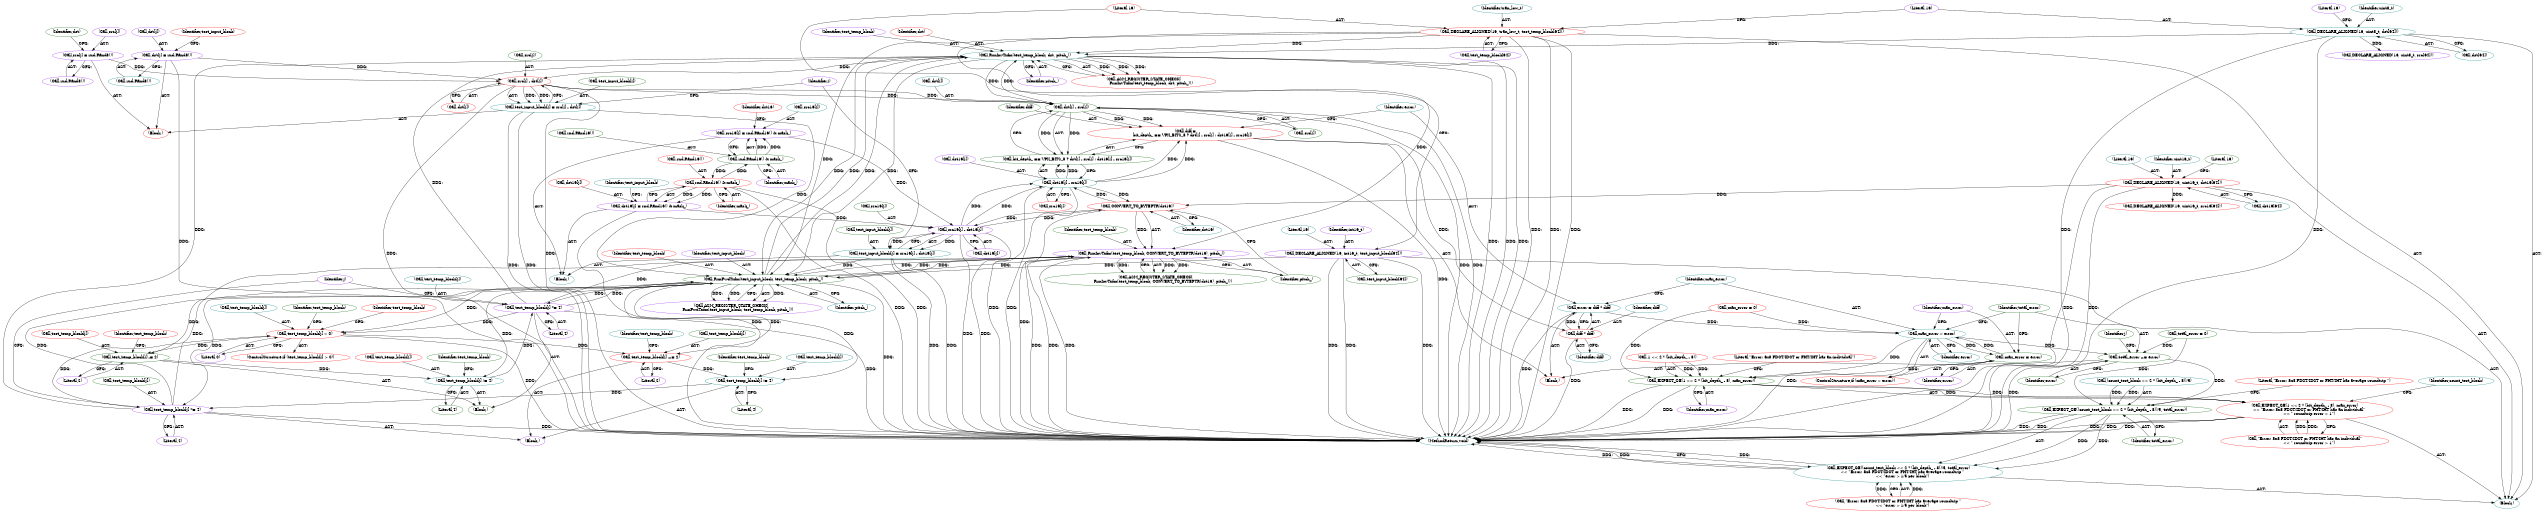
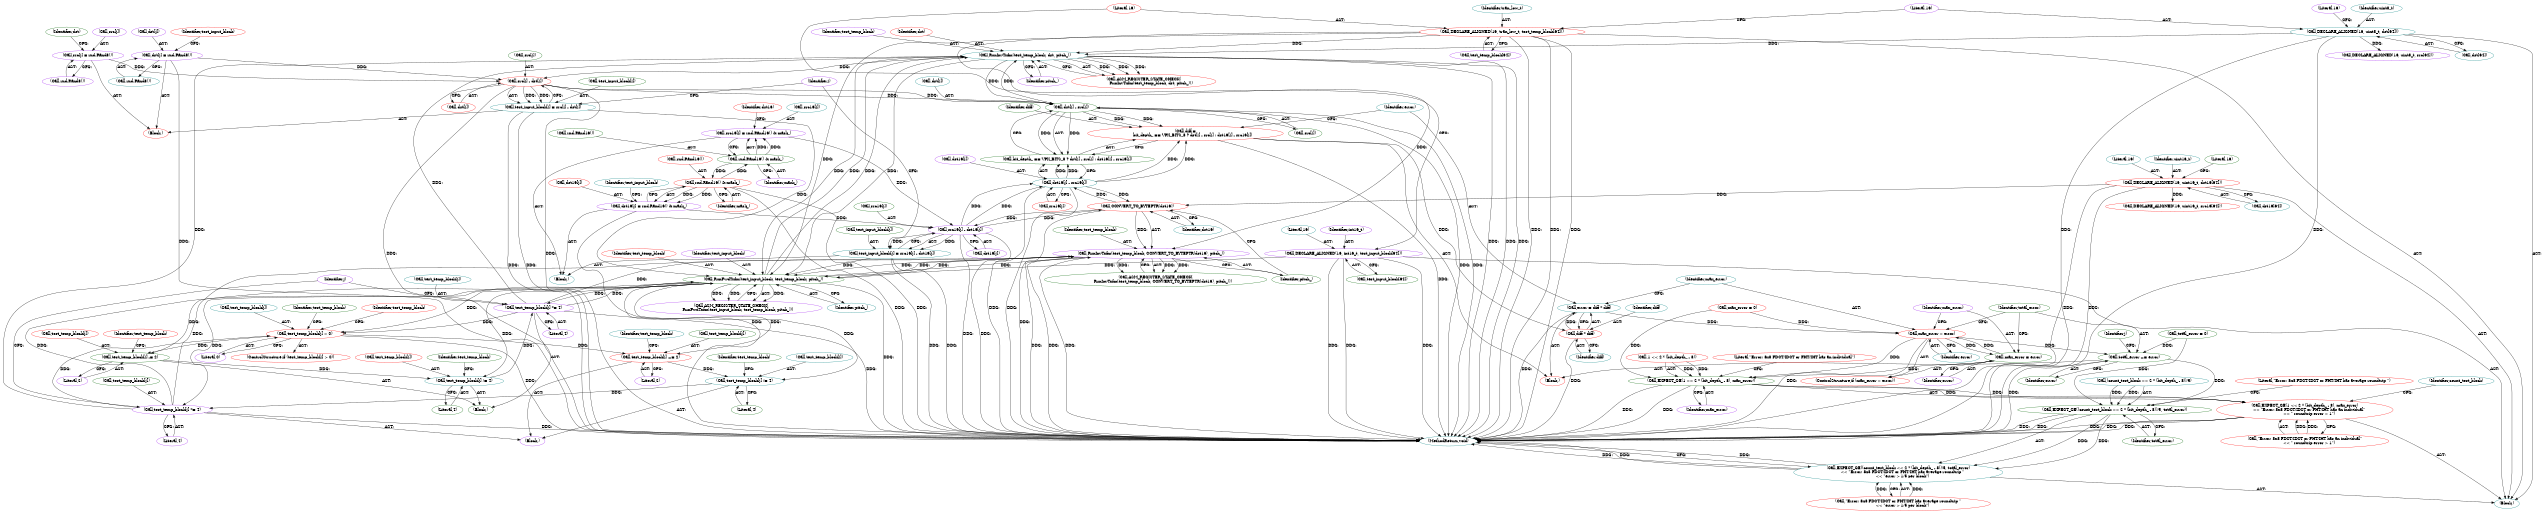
  digraph {
    node [color=red]
    n1 [color=teal label="(Call,error = diff * diff)"]
    n2 [label="(Call,diff * diff)"]
-   n3 [color=teal label="(Call,max_error < error)"]
+   n3 [label="(Call,max_error < error)"]
    n4 [color=teal label="(MethodReturn,void)"]
    n5 [label="(Block,)"]
    n6 [color=teal label="(Identifier,diff)"]
    n7 [color=darkgreen label="(Call,max_error = error)"]
    n8 [color=darkgreen label="(Call,EXPECT_GE(1 << 2 * (bit_depth_ - 8), max_error))"]
    n9 [color=darkgreen label="(Call,total_error += error)"]
    n10 [label="(ControlStructure,if (max_error < error))"]
    n11 [color=teal label="(Identifier,error)"]
    n12 [color=teal label="(Call,EXPECT_GE((count_test_block << 2 * (bit_depth_ - 8))/5, total_error)\n       << \"Error: 8x8 FDCT/IDCT or FHT/IHT has average roundtrip \"\n       << \"error > 1/5 per block\")"]
    n13 [label="(Call,diff =\n            bit_depth_ == VPX_BITS_8 ? dst[j] - src[j] : dst16[j] - src16[j])"]
    n14 [color=darkgreen label="(Call,bit_depth_ == VPX_BITS_8 ? dst[j] - src[j] : dst16[j] - src16[j])"]
    n15 [color=darkgreen label="(Call,dst[j] - src[j])"]
    n16 [color=teal label="(Call,dst16[j] - src16[j])"]
    n17 [color=teal label="(Call,RunInvTxfm(test_temp_block, dst, pitch_))"]
    n18 [color=darkgreen label="(Call,src[j])"]
    n19 [color=darkgreen label="(Call,RunFwdTxfm(test_input_block, test_temp_block, pitch_))"]
    n20 [label="(Call,src[j] - dst[j])"]
    n21 [color=purple label="(Identifier,pitch_)"]
    n22 [label="(Call,ASM_REGISTER_STATE_CHECK(\n            RunInvTxfm(test_temp_block, dst, pitch_)))"]
    n23 [color=purple label="(Call,RunInvTxfm(test_temp_block, CONVERT_TO_BYTEPTR(dst16), pitch_))"]
    n24 [color=purple label="(Call,test_temp_block[j] *= 4)"]
    n25 [label="(Call,test_temp_block[j] > 0)"]
    n26 [color=teal label="(Call,test_temp_block[j] /= 4)"]
    n27 [color=darkgreen label="(Call,test_temp_block[j] -= 2)"]
    n28 [color=purple label="(Call,test_temp_block[j] *= 4)"]
    n29 [color=teal label="(Call,test_temp_block[j] /= 4)"]
    n30 [label="(Call,test_temp_block[j] += 2)"]
    n31 [color=purple label="(Call,ASM_REGISTER_STATE_CHECK(\n           RunFwdTxfm(test_input_block, test_temp_block, pitch_)))"]
    n32 [color=teal label="(Identifier,pitch_)"]
    n33 [color=teal label="(Call,test_input_block[j] = src[j] - dst[j])"]
    n34 [label="(Call,dst[j])"]
    n35 [label="(Call,DECLARE_ALIGNED(16, tran_low_t, test_temp_block[64]))"]
    n36 [color=teal label="(Block,)"]
    n37 [color=purple label="(Call,test_temp_block[64])"]
    n38 [color=darkgreen label="(Identifier,pitch_)"]
    n39 [color=darkgreen label="(Call,ASM_REGISTER_STATE_CHECK(\n            RunInvTxfm(test_temp_block, CONVERT_TO_BYTEPTR(dst16), pitch_)))"]
    n40 [color=darkgreen label="(Block,)"]
    n41 [color=purple label="(Literal,4)"]
    n42 [color=purple label="(Literal,0)"]
    n43 [label="(ControlStructure,if (test_temp_block[j] > 0))"]
    n44 [color=darkgreen label="(Literal,4)"]
    n45 [color=purple label="(Literal,2)"]
    n46 [color=purple label="(Literal,4)"]
    n47 [color=purple label="(Block,)"]
    n48 [color=darkgreen label="(Literal,4)"]
    n49 [color=purple label="(Literal,2)"]
    n50 [label="(Block,)"]
    n51 [color=purple label="(Call,src[j] = rnd.Rand8())"]
    n52 [color=purple label="(Call,rnd.Rand8())"]
    n53 [color=purple label="(Call,dst[j] = rnd.Rand8())"]
    n54 [color=teal label="(Call,rnd.Rand8())"]
    n55 [color=teal label="(Call,test_input_block[j] = src16[j] - dst16[j])"]
    n56 [color=purple label="(Call,src16[j] - dst16[j])"]
    n57 [color=teal label="(Block,)"]
    n58 [label="(Call,CONVERT_TO_BYTEPTR(dst16))"]
    n59 [color=purple label="(Call,dst16[j])"]
    n60 [color=teal label="(Identifier,dst16)"]
    n61 [label="(Call,src16[j])"]
    n62 [color=purple label="(Call,src16[j] = rnd.Rand16() & mask_)"]
    n63 [color=darkgreen label="(Call,rnd.Rand16() & mask_)"]
    n64 [label="(Call,rnd.Rand16() & mask_)"]
    n65 [color=purple label="(Identifier,mask_)"]
    n66 [color=purple label="(Call,dst16[j] = rnd.Rand16() & mask_)"]
    n67 [label="(Identifier,mask_)"]
    n68 [label="(Call,DECLARE_ALIGNED(16, uint16_t, dst16[64]))"]
    n69 [label="(Call,DECLARE_ALIGNED(16, uint16_t, src16[64]))"]
    n70 [color=teal label="(Call,dst16[64])"]
    n71 [color=purple label="(Call,DECLARE_ALIGNED(16, int16_t, test_input_block[64]))"]
    n72 [color=darkgreen label="(Call,test_input_block[64])"]
    n73 [color=teal label="(Call,DECLARE_ALIGNED(16, uint8_t, dst[64]))"]
    n74 [color=purple label="(Call,DECLARE_ALIGNED(16, uint8_t, src[64]))"]
    n75 [color=teal label="(Call,dst[64])"]
    n76 [color=purple label="(Identifier,error)"]
    n77 [label="(Call,EXPECT_GE(1 << 2 * (bit_depth_ - 8), max_error)\n       << \"Error: 8x8 FDCT/IDCT or FHT/IHT has an individual\"\n       << \" roundtrip error > 1\")"]
    n78 [color=purple label="(Identifier,max_error)"]
    n79 [color=darkgreen label="(Call,EXPECT_GE((count_test_block << 2 * (bit_depth_ - 8))/5, total_error))"]
    n80 [color=darkgreen label="(Identifier,error)"]
    n81 [label="(Call,\"Error: 8x8 FDCT/IDCT or FHT/IHT has an individual\"\n       << \" roundtrip error > 1\")"]
    n82 [color=darkgreen label="(Identifier,total_error)"]
    n83 [label="(Call,\"Error: 8x8 FDCT/IDCT or FHT/IHT has average roundtrip \"\n       << \"error > 1/5 per block\")"]
    n84 [label="(Identifier,test_input_block)"]
    n85 [color=darkgreen label="(Identifier,test_temp_block)"]
    n86 [color=teal label="(Identifier,test_temp_block)"]
    n87 [color=darkgreen label="(Call,test_input_block[j])"]
    n88 [color=purple label="(Identifier,max_error)"]
    n89 [color=purple label="(Call,src[j])"]
    n90 [color=darkgreen label="(Call,src[j])"]
    n91 [color=darkgreen label="(Call,test_temp_block[j])"]
    n92 [color=darkgreen label="(Call,test_input_block[j])"]
    n93 [label="(Call,1 << 2 * (bit_depth_ - 8))"]
    n94 [color=teal label="(Call,dst[j])"]
    n95 [color=teal label="(Identifier,max_error)"]
    n96 [color=darkgreen label="(Literal,16)"]
    n97 [color=teal label="(Call,test_temp_block[j])"]
    n98 [color=teal label="(Call,test_temp_block[j])"]
    n99 [color=darkgreen label="(Identifier,diff)"]
    n100 [color=teal label="(Literal,16)"]
    n101 [color=darkgreen label="(Call,test_temp_block[j])"]
    n102 [color=teal label="(Identifier,diff)"]
    n103 [color=purple label="(Identifier,test_temp_block)"]
    n104 [color=teal label="(Identifier,count_test_block)"]
    n105 [color=teal label="(Identifier,error)"]
    n106 [color=darkgreen label="(Identifier,total_error)"]
    n107 [color=darkgreen label="(Call,rnd.Rand16())"]
    n108 [color=teal label="(Identifier,tran_low_t)"]
    n109 [color=purple label="(Call,dst[j])"]
    n110 [label="(Identifier,test_temp_block)"]
    n111 [label="(Identifier,dst)"]
    n112 [color=teal label="(Identifier,test_input_block)"]
    n113 [color=darkgreen label="(Identifier,test_temp_block)"]
    n114 [label="(Call,rnd.Rand16())"]
    n115 [color=purple label="(Identifier,j)"]
    n116 [color=darkgreen label="(Call,src16[j])"]
    n117 [color=purple label="(Literal,16)"]
    n118 [color=darkgreen label="(Call,total_error = 0)"]
    n119 [label="(Identifier,dst16)"]
    n120 [color=darkgreen label="(Identifier,j)"]
    n121 [color=teal label="(Identifier,uint16_t)"]
    n122 [color=teal label="(Literal,16)"]
    n123 [label="(Literal,\"Error: 8x8 FDCT/IDCT or FHT/IHT has average roundtrip \")"]
    n124 [label="(Call,test_temp_block[j])"]
    n125 [label="(Identifier,test_temp_block)"]
    n126 [color=darkgreen label="(Identifier,dst)"]
    n127 [label="(Call,max_error = 0)"]
    n128 [color=purple label="(Literal,16)"]
    n129 [label="(Literal,\"Error: 8x8 FDCT/IDCT or FHT/IHT has an individual\")"]
    n130 [label="(Call,dst16[j])"]
    n131 [color=purple label="(Identifier,test_input_block)"]
    n132 [label="(Call,test_temp_block[j])"]
    n133 [color=teal label="(Call,src16[j])"]
    n134 [color=darkgreen label="(Identifier,test_temp_block)"]
    n135 [color=teal label="(Call,test_temp_block[j])"]
    n136 [label="(Literal,16)"]
    n137 [color=darkgreen label="(Identifier,test_temp_block)"]
    n138 [color=teal label="(Call,(count_test_block << 2 * (bit_depth_ - 8))/5)"]
    n139 [label="(Identifier,test_temp_block)"]
    n140 [color=teal label="(Identifier,uint8_t)"]
    n141 [color=purple label="(Identifier,j)"]
    n142 [color=purple label="(Identifier,int16_t)"]
    n143 [color=purple label="(Call,dst16[j])"]
    n1 -> n2 [label="CFG: "]
    n1 -> n3 [label="DDG: "]
    n1 -> n4 [label="DDG: "]
    n1 -> n5 [label="AST: "]
    n2 -> n1 [label="AST: "]
    n2 -> n1 [label="DDG: "]
    n2 -> n4 [label="DDG: "]
    n2 -> n6 [label="CFG: "]
    n3 -> n4 [label="DDG: "]
    n3 -> n7 [label="DDG: "]
    n3 -> n8 [label="DDG: "]
    n3 -> n9 [label="DDG: "]
    n3 -> n10 [label="AST: "]
    n3 -> n11 [label="CFG: "]
    n4 -> n12 [label="CFG: "]
    n6 -> n2 [label="AST: "]
    n7 -> n3 [label="DDG: "]
    n7 -> n8 [label="DDG: "]
    n7 -> n10 [label="AST: "]
    n7 -> n76 [label="CFG: "]
    n8 -> n4 [label="DDG: "]
    n8 -> n4 [label="DDG: "]
    n8 -> n77 [label="AST: "]
    n8 -> n77 [label="DDG: "]
    n8 -> n77 [label="DDG: "]
    n8 -> n78 [label="CFG: "]
    n9 -> n4 [label="DDG: "]
    n9 -> n5 [label="AST: "]
    n9 -> n79 [label="DDG: "]
    n9 -> n80 [label="CFG: "]
    n11 -> n3 [label="AST: "]
    n12 -> n4 [label="DDG: "]
    n12 -> n4 [label="DDG: "]
    n12 -> n4 [label="DDG: "]
    n12 -> n36 [label="AST: "]
    n12 -> n83 [label="CFG: "]
    n13 -> n2 [label="DDG: "]
    n13 -> n4 [label="DDG: "]
    n13 -> n5 [label="AST: "]
    n13 -> n14 [label="CFG: "]
    n14 -> n13 [label="AST: "]
    n14 -> n15 [label="CFG: "]
    n14 -> n16 [label="CFG: "]
    n15 -> n4 [label="DDG: "]
    n15 -> n4 [label="DDG: "]
    n15 -> n13 [label="DDG: "]
    n15 -> n13 [label="DDG: "]
    n15 -> n14 [label="AST: "]
    n15 -> n14 [label="DDG: "]
    n15 -> n14 [label="DDG: "]
    n15 -> n17 [label="DDG: "]
    n15 -> n18 [label="CFG: "]
    n16 -> n4 [label="DDG: "]
    n16 -> n4 [label="DDG: "]
    n16 -> n13 [label="DDG: "]
    n16 -> n13 [label="DDG: "]
    n16 -> n14 [label="AST: "]
    n16 -> n14 [label="DDG: "]
    n16 -> n14 [label="DDG: "]
    n16 -> n58 [label="DDG: "]
    n16 -> n61 [label="CFG: "]
    n17 -> n4 [label="DDG: "]
    n17 -> n4 [label="DDG: "]
    n17 -> n4 [label="DDG: "]
    n17 -> n15 [label="DDG: "]
    n17 -> n19 [label="DDG: "]
    n17 -> n19 [label="DDG: "]
    n17 -> n20 [label="DDG: "]
    n17 -> n21 [label="CFG: "]
    n17 -> n22 [label="AST: "]
    n17 -> n22 [label="DDG: "]
    n17 -> n22 [label="DDG: "]
    n17 -> n22 [label="DDG: "]
    n18 -> n15 [label="AST: "]
    n19 -> n4 [label="DDG: "]
    n19 -> n17 [label="DDG: "]
    n19 -> n17 [label="DDG: "]
    n19 -> n23 [label="DDG: "]
    n19 -> n23 [label="DDG: "]
    n19 -> n24 [label="DDG: "]
    n19 -> n25 [label="DDG: "]
    n19 -> n26 [label="DDG: "]
    n19 -> n27 [label="DDG: "]
    n19 -> n28 [label="DDG: "]
    n19 -> n29 [label="DDG: "]
    n19 -> n30 [label="DDG: "]
    n19 -> n31 [label="AST: "]
    n19 -> n31 [label="DDG: "]
    n19 -> n31 [label="DDG: "]
    n19 -> n31 [label="DDG: "]
    n19 -> n32 [label="CFG: "]
    n20 -> n4 [label="DDG: "]
    n20 -> n4 [label="DDG: "]
    n20 -> n15 [label="DDG: "]
    n20 -> n15 [label="DDG: "]
    n20 -> n33 [label="AST: "]
    n20 -> n33 [label="DDG: "]
    n20 -> n33 [label="DDG: "]
    n20 -> n34 [label="CFG: "]
    n21 -> n17 [label="AST: "]
    n22 -> n17 [label="CFG: "]
    n23 -> n4 [label="DDG: "]
    n23 -> n4 [label="DDG: "]
    n23 -> n4 [label="DDG: "]
    n23 -> n19 [label="DDG: "]
    n23 -> n19 [label="DDG: "]
    n23 -> n38 [label="CFG: "]
    n23 -> n39 [label="AST: "]
    n23 -> n39 [label="DDG: "]
    n23 -> n39 [label="DDG: "]
    n23 -> n39 [label="DDG: "]
    n24 -> n4 [label="DDG: "]
    n24 -> n17 [label="DDG: "]
    n24 -> n19 [label="DDG: "]
    n24 -> n23 [label="DDG: "]
    n24 -> n25 [label="DDG: "]
    n24 -> n40 [label="AST: "]
    n24 -> n41 [label="CFG: "]
    n25 -> n4 [label="DDG: "]
    n25 -> n27 [label="DDG: "]
    n25 -> n30 [label="DDG: "]
    n25 -> n42 [label="CFG: "]
    n25 -> n43 [label="AST: "]
    n26 -> n24 [label="DDG: "]
    n26 -> n40 [label="AST: "]
    n26 -> n44 [label="CFG: "]
    n27 -> n26 [label="DDG: "]
    n27 -> n40 [label="AST: "]
    n27 -> n45 [label="CFG: "]
    n28 -> n4 [label="DDG: "]
    n28 -> n17 [label="DDG: "]
    n28 -> n19 [label="DDG: "]
    n28 -> n23 [label="DDG: "]
    n28 -> n25 [label="DDG: "]
    n28 -> n46 [label="CFG: "]
    n28 -> n47 [label="AST: "]
    n29 -> n28 [label="DDG: "]
    n29 -> n47 [label="AST: "]
    n29 -> n48 [label="CFG: "]
    n30 -> n29 [label="DDG: "]
    n30 -> n47 [label="AST: "]
    n30 -> n49 [label="CFG: "]
    n31 -> n19 [label="CFG: "]
    n32 -> n19 [label="AST: "]
    n33 -> n4 [label="DDG: "]
    n33 -> n4 [label="DDG: "]
    n33 -> n19 [label="DDG: "]
    n33 -> n20 [label="CFG: "]
    n33 -> n50 [label="AST: "]
    n34 -> n20 [label="AST: "]
    n35 -> n4 [label="DDG: "]
    n35 -> n4 [label="DDG: "]
    n35 -> n4 [label="DDG: "]
    n35 -> n17 [label="DDG: "]
    n35 -> n19 [label="DDG: "]
    n35 -> n23 [label="DDG: "]
    n35 -> n36 [label="AST: "]
    n35 -> n37 [label="CFG: "]
    n37 -> n35 [label="AST: "]
    n38 -> n23 [label="AST: "]
    n38 -> n58 [label="CFG: "]
    n39 -> n23 [label="CFG: "]
    n41 -> n24 [label="AST: "]
    n42 -> n25 [label="AST: "]
    n44 -> n26 [label="AST: "]
    n45 -> n27 [label="AST: "]
    n46 -> n28 [label="AST: "]
    n48 -> n29 [label="AST: "]
    n49 -> n30 [label="AST: "]
    n51 -> n20 [label="DDG: "]
    n51 -> n50 [label="AST: "]
    n51 -> n52 [label="CFG: "]
    n52 -> n51 [label="AST: "]
    n53 -> n4 [label="DDG: "]
    n53 -> n20 [label="DDG: "]
    n53 -> n50 [label="AST: "]
    n53 -> n54 [label="CFG: "]
    n54 -> n53 [label="AST: "]
    n55 -> n4 [label="DDG: "]
    n55 -> n4 [label="DDG: "]
    n55 -> n19 [label="DDG: "]
    n55 -> n56 [label="CFG: "]
    n55 -> n57 [label="AST: "]
    n56 -> n4 [label="DDG: "]
    n56 -> n4 [label="DDG: "]
    n56 -> n16 [label="DDG: "]
    n56 -> n16 [label="DDG: "]
    n56 -> n55 [label="AST: "]
    n56 -> n55 [label="DDG: "]
    n56 -> n55 [label="DDG: "]
    n56 -> n58 [label="DDG: "]
    n56 -> n59 [label="CFG: "]
    n58 -> n4 [label="DDG: "]
    n58 -> n16 [label="DDG: "]
    n58 -> n23 [label="AST: "]
    n58 -> n23 [label="DDG: "]
    n58 -> n56 [label="DDG: "]
    n58 -> n60 [label="CFG: "]
    n59 -> n56 [label="AST: "]
    n60 -> n58 [label="AST: "]
    n61 -> n16 [label="AST: "]
    n62 -> n56 [label="DDG: "]
    n62 -> n57 [label="AST: "]
    n62 -> n63 [label="CFG: "]
    n63 -> n62 [label="AST: "]
    n63 -> n62 [label="DDG: "]
    n63 -> n62 [label="DDG: "]
    n63 -> n64 [label="DDG: "]
    n63 -> n65 [label="CFG: "]
    n64 -> n4 [label="DDG: "]
    n64 -> n4 [label="DDG: "]
    n64 -> n63 [label="DDG: "]
    n64 -> n66 [label="AST: "]
    n64 -> n66 [label="DDG: "]
    n64 -> n66 [label="DDG: "]
    n64 -> n67 [label="CFG: "]
    n65 -> n63 [label="AST: "]
    n66 -> n4 [label="DDG: "]
    n66 -> n56 [label="DDG: "]
    n66 -> n57 [label="AST: "]
    n66 -> n64 [label="CFG: "]
    n67 -> n64 [label="AST: "]
    n68 -> n4 [label="DDG: "]
    n68 -> n4 [label="DDG: "]
    n68 -> n36 [label="AST: "]
    n68 -> n58 [label="DDG: "]
    n68 -> n69 [label="DDG: "]
    n68 -> n70 [label="CFG: "]
    n70 -> n68 [label="AST: "]
    n71 -> n4 [label="DDG: "]
    n71 -> n4 [label="DDG: "]
    n71 -> n4 [label="DDG: "]
    n71 -> n19 [label="DDG: "]
    n71 -> n36 [label="AST: "]
    n71 -> n72 [label="CFG: "]
    n72 -> n71 [label="AST: "]
    n73 -> n4 [label="DDG: "]
    n73 -> n4 [label="DDG: "]
    n73 -> n17 [label="DDG: "]
    n73 -> n36 [label="AST: "]
    n73 -> n74 [label="DDG: "]
    n73 -> n75 [label="CFG: "]
    n75 -> n73 [label="AST: "]
    n76 -> n7 [label="AST: "]
    n77 -> n4 [label="DDG: "]
    n77 -> n4 [label="DDG: "]
    n77 -> n4 [label="DDG: "]
    n77 -> n36 [label="AST: "]
    n77 -> n81 [label="CFG: "]
    n78 -> n8 [label="AST: "]
    n79 -> n4 [label="DDG: "]
    n79 -> n4 [label="DDG: "]
    n79 -> n12 [label="AST: "]
    n79 -> n12 [label="DDG: "]
    n79 -> n12 [label="DDG: "]
    n79 -> n82 [label="CFG: "]
    n80 -> n9 [label="AST: "]
    n81 -> n77 [label="AST: "]
    n81 -> n77 [label="DDG: "]
    n81 -> n77 [label="DDG: "]
    n82 -> n79 [label="AST: "]
    n83 -> n12 [label="AST: "]
    n83 -> n12 [label="DDG: "]
    n83 -> n12 [label="DDG: "]
    n84 -> n53 [label="CFG: "]
    n85 -> n23 [label="AST: "]
    n86 -> n30 [label="CFG: "]
    n87 -> n55 [label="AST: "]
    n88 -> n3 [label="CFG: "]
    n88 -> n7 [label="AST: "]
    n89 -> n51 [label="AST: "]
    n90 -> n20 [label="AST: "]
    n91 -> n28 [label="AST: "]
    n92 -> n33 [label="AST: "]
    n93 -> n8 [label="AST: "]
    n93 -> n8 [label="DDG: "]
    n93 -> n8 [label="DDG: "]
    n94 -> n15 [label="AST: "]
    n95 -> n1 [label="CFG: "]
    n95 -> n3 [label="AST: "]
    n96 -> n68 [label="CFG: "]
    n97 -> n29 [label="AST: "]
    n98 -> n24 [label="AST: "]
    n99 -> n13 [label="AST: "]
    n100 -> n68 [label="AST: "]
    n101 -> n30 [label="AST: "]
    n102 -> n2 [label="AST: "]
    n103 -> n17 [label="AST: "]
    n104 -> n77 [label="CFG: "]
    n105 -> n1 [label="AST: "]
    n105 -> n13 [label="CFG: "]
    n106 -> n3 [label="CFG: "]
    n106 -> n7 [label="CFG: "]
    n106 -> n9 [label="AST: "]
    n107 -> n63 [label="AST: "]
    n108 -> n35 [label="AST: "]
    n109 -> n53 [label="AST: "]
    n110 -> n19 [label="AST: "]
    n111 -> n17 [label="AST: "]
    n112 -> n66 [label="CFG: "]
    n113 -> n26 [label="CFG: "]
    n114 -> n64 [label="AST: "]
    n115 -> n24 [label="CFG: "]
    n115 -> n28 [label="CFG: "]
    n116 -> n56 [label="AST: "]
    n117 -> n35 [label="CFG: "]
    n117 -> n73 [label="AST: "]
    n118 -> n9 [label="DDG: "]
    n118 -> n79 [label="DDG: "]
    n119 -> n62 [label="CFG: "]
    n120 -> n9 [label="CFG: "]
    n121 -> n68 [label="AST: "]
    n122 -> n71 [label="AST: "]
    n123 -> n79 [label="CFG: "]
    n124 -> n27 [label="AST: "]
    n125 -> n27 [label="CFG: "]
    n126 -> n51 [label="CFG: "]
    n127 -> n3 [label="DDG: "]
    n127 -> n8 [label="DDG: "]
    n128 -> n73 [label="CFG: "]
    n129 -> n8 [label="CFG: "]
    n130 -> n66 [label="AST: "]
    n131 -> n19 [label="AST: "]
    n132 -> n26 [label="AST: "]
    n133 -> n62 [label="AST: "]
    n134 -> n29 [label="CFG: "]
    n135 -> n25 [label="AST: "]
    n136 -> n35 [label="AST: "]
    n136 -> n71 [label="CFG: "]
    n137 -> n25 [label="CFG: "]
    n138 -> n79 [label="AST: "]
    n138 -> n79 [label="DDG: "]
    n138 -> n79 [label="DDG: "]
    n139 -> n25 [label="CFG: "]
    n140 -> n73 [label="AST: "]
    n141 -> n33 [label="CFG: "]
    n141 -> n55 [label="CFG: "]
    n142 -> n71 [label="AST: "]
    n143 -> n16 [label="AST: "]
  }
